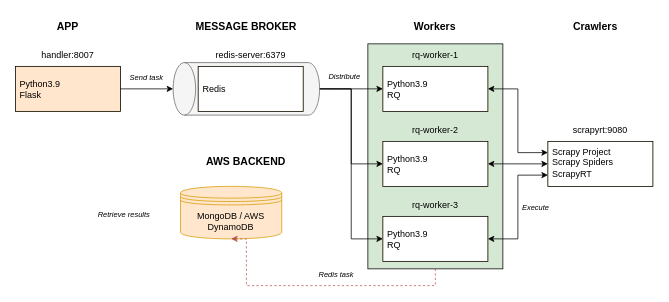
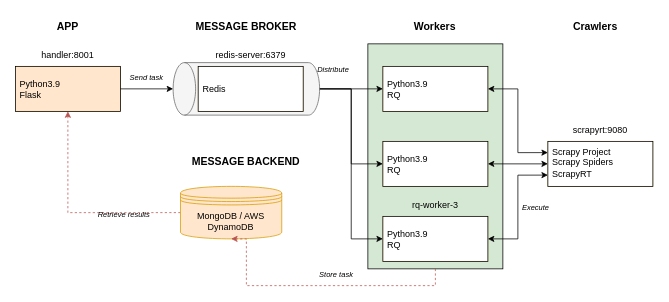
  <mxCell id="0" />
  <mxCell id="1" parent="0" />
  <mxCell id="2" value="" style="group" vertex="1" connectable="0" parent="1"><mxGeometry x="490" y="57.65" width="180" height="300" as="geometry" /></mxCell>
  <mxCell id="3" value="" style="rounded=0;whiteSpace=wrap;html=1;fillColor=#D5E8D4;" vertex="1" parent="2"><mxGeometry width="180" height="300" as="geometry" /></mxCell>
  <mxCell id="4" value="" style="group;fillColor=#fff2cc;strokeColor=#d6b656;" vertex="1" connectable="0" parent="2"><mxGeometry x="20" y="30" width="140" height="60" as="geometry" /></mxCell>
  <mxCell id="5" value="&lt;div&gt;Python3.9&lt;/div&gt;&lt;div&gt;RQ&lt;/div&gt;" style="rounded=0;whiteSpace=wrap;html=1;align=left;verticalAlign=middle;spacingLeft=4;" vertex="1" parent="4"><mxGeometry width="140" height="60" as="geometry" /></mxCell>
  <mxCell id="6" value="" style="shape=image;html=1;verticalAlign=top;verticalLabelPosition=bottom;labelBackgroundColor=#ffffff;imageAspect=0;aspect=fixed;image=https://cdn0.iconfinder.com/data/icons/social-media-2104/24/social_media_social_media_logo_docker-128.png" vertex="1" parent="4"><mxGeometry x="94" y="11" width="39" height="39" as="geometry" /></mxCell>
- <mxCell id="7" value="rq-worker-1" style="text;html=1;strokeColor=none;fillColor=none;align=center;verticalAlign=middle;whiteSpace=wrap;rounded=0;" vertex="1" parent="2"><mxGeometry x="25" width="130" height="30" as="geometry" /></mxCell>
  <mxCell id="8" value="" style="group;fillColor=#fff2cc;strokeColor=#d6b656;" vertex="1" connectable="0" parent="2"><mxGeometry x="20" y="130" width="140" height="60" as="geometry" /></mxCell>
  <mxCell id="9" value="&lt;div&gt;Python3.9&lt;/div&gt;&lt;div&gt;RQ&lt;/div&gt;" style="rounded=0;whiteSpace=wrap;html=1;align=left;verticalAlign=middle;spacingLeft=4;" vertex="1" parent="8"><mxGeometry width="140" height="60" as="geometry" /></mxCell>
  <mxCell id="10" value="" style="shape=image;html=1;verticalAlign=top;verticalLabelPosition=bottom;labelBackgroundColor=#ffffff;imageAspect=0;aspect=fixed;image=https://cdn0.iconfinder.com/data/icons/social-media-2104/24/social_media_social_media_logo_docker-128.png" vertex="1" parent="8"><mxGeometry x="94" y="11" width="38" height="38" as="geometry" /></mxCell>
- <mxCell id="11" value="rq-worker-2" style="text;html=1;strokeColor=none;fillColor=none;align=center;verticalAlign=middle;whiteSpace=wrap;rounded=0;" vertex="1" parent="2"><mxGeometry x="25" y="100" width="130" height="30" as="geometry" /></mxCell>
  <mxCell id="12" value="" style="group;fillColor=#fff2cc;strokeColor=#d6b656;" vertex="1" connectable="0" parent="2"><mxGeometry x="20" y="230" width="140" height="60" as="geometry" /></mxCell>
  <mxCell id="13" value="&lt;div&gt;Python3.9&lt;/div&gt;&lt;div&gt;RQ&lt;/div&gt;" style="rounded=0;whiteSpace=wrap;html=1;align=left;verticalAlign=middle;spacingLeft=4;" vertex="1" parent="12"><mxGeometry width="140" height="60" as="geometry" /></mxCell>
  <mxCell id="14" value="" style="shape=image;html=1;verticalAlign=top;verticalLabelPosition=bottom;labelBackgroundColor=#ffffff;imageAspect=0;aspect=fixed;image=https://cdn0.iconfinder.com/data/icons/social-media-2104/24/social_media_social_media_logo_docker-128.png" vertex="1" parent="12"><mxGeometry x="94" y="11" width="38" height="38" as="geometry" /></mxCell>
  <mxCell id="15" value="rq-worker-3" style="text;html=1;strokeColor=none;fillColor=none;align=center;verticalAlign=middle;whiteSpace=wrap;rounded=0;" vertex="1" parent="2"><mxGeometry x="25" y="200" width="130" height="30" as="geometry" /></mxCell>
  <mxCell id="16" style="edgeStyle=orthogonalEdgeStyle;rounded=0;orthogonalLoop=1;jettySize=auto;html=1;exitX=0.5;exitY=1;exitDx=0;exitDy=0;exitPerimeter=0;entryX=0;entryY=0.5;entryDx=0;entryDy=0;fontSize=14;" edge="1" parent="1" source="18" target="9"><mxGeometry relative="1" as="geometry" /></mxCell>
  <mxCell id="17" style="edgeStyle=orthogonalEdgeStyle;rounded=0;orthogonalLoop=1;jettySize=auto;html=1;exitX=0.5;exitY=1;exitDx=0;exitDy=0;exitPerimeter=0;entryX=0;entryY=0.5;entryDx=0;entryDy=0;fontSize=14;" edge="1" parent="1" source="18" target="13"><mxGeometry relative="1" as="geometry" /></mxCell>
  <mxCell id="18" value="" style="shape=cylinder3;whiteSpace=wrap;html=1;boundedLbl=1;backgroundOutline=1;size=15;fillColor=#f5f5f5;rotation=-90;strokeColor=#666666;fontColor=#333333;" vertex="1" parent="1"><mxGeometry x="292.98" y="20" width="70" height="195.31" as="geometry" /></mxCell>
  <mxCell id="19" style="edgeStyle=orthogonalEdgeStyle;rounded=0;orthogonalLoop=1;jettySize=auto;html=1;exitX=0.5;exitY=1;exitDx=0;exitDy=0;exitPerimeter=0;entryX=0;entryY=0.5;entryDx=0;entryDy=0;fontSize=14;" edge="1" parent="1" source="18" target="5"><mxGeometry relative="1" as="geometry" /></mxCell>
  <mxCell id="20" value="" style="group" vertex="1" connectable="0" parent="1"><mxGeometry x="263.75" y="57.65" width="140" height="90" as="geometry" /></mxCell>
  <mxCell id="21" value="" style="group;fillColor=#fff2cc;strokeColor=#d6b656;" vertex="1" connectable="0" parent="20"><mxGeometry y="30" width="140" height="60" as="geometry" /></mxCell>
  <mxCell id="22" value="&lt;div&gt;Redis&lt;/div&gt;" style="rounded=0;whiteSpace=wrap;html=1;align=left;verticalAlign=middle;spacingLeft=4;" vertex="1" parent="21"><mxGeometry width="140" height="60" as="geometry" /></mxCell>
  <mxCell id="23" value="" style="shape=image;html=1;verticalAlign=top;verticalLabelPosition=bottom;labelBackgroundColor=#ffffff;imageAspect=0;aspect=fixed;image=https://cdn0.iconfinder.com/data/icons/social-media-2104/24/social_media_social_media_logo_docker-128.png" vertex="1" parent="21"><mxGeometry x="94" y="11" width="38" height="38" as="geometry" /></mxCell>
  <mxCell id="24" value="redis-server:6379" style="text;html=1;strokeColor=none;fillColor=none;align=center;verticalAlign=middle;whiteSpace=wrap;rounded=0;" vertex="1" parent="20"><mxGeometry x="5" width="130" height="30" as="geometry" /></mxCell>
  <mxCell id="25" value="" style="group" vertex="1" connectable="0" parent="1"><mxGeometry x="20" y="57.65" width="140" height="90" as="geometry" /></mxCell>
  <mxCell id="26" value="" style="group;fillColor=#fff2cc;strokeColor=#d6b656;" vertex="1" connectable="0" parent="25"><mxGeometry y="30" width="140" height="60" as="geometry" /></mxCell>
  <mxCell id="27" value="&lt;div&gt;Python3.9&lt;/div&gt;&lt;div&gt;Flask&lt;/div&gt;" style="rounded=0;whiteSpace=wrap;html=1;align=left;verticalAlign=middle;spacingLeft=4;fillColor=#ffe6cc;" vertex="1" parent="26"><mxGeometry width="140" height="60" as="geometry" /></mxCell>
  <mxCell id="28" value="" style="shape=image;html=1;verticalAlign=top;verticalLabelPosition=bottom;labelBackgroundColor=#ffffff;imageAspect=0;aspect=fixed;image=https://cdn0.iconfinder.com/data/icons/social-media-2104/24/social_media_social_media_logo_docker-128.png" vertex="1" parent="26"><mxGeometry x="94" y="11" width="38" height="38" as="geometry" /></mxCell>
- <mxCell id="29" value="handler:8007" style="text;html=1;strokeColor=none;fillColor=none;align=center;verticalAlign=middle;whiteSpace=wrap;rounded=0;" vertex="1" parent="25"><mxGeometry x="5" width="130" height="30" as="geometry" /></mxCell>
+ <mxCell id="29" value="handler:8001" style="text;html=1;strokeColor=none;fillColor=none;align=center;verticalAlign=middle;whiteSpace=wrap;rounded=0;" vertex="1" parent="25"><mxGeometry x="5" width="130" height="30" as="geometry" /></mxCell>
+ <mxCell id="30" style="edgeStyle=orthogonalEdgeStyle;rounded=0;orthogonalLoop=1;jettySize=auto;html=1;exitX=0;exitY=0.5;exitDx=0;exitDy=0;entryX=0.5;entryY=1;entryDx=0;entryDy=0;fontSize=14;fillColor=#f8cecc;strokeColor=#b85450;dashed=1;" edge="1" parent="1" source="31" target="27"><mxGeometry relative="1" as="geometry" /></mxCell>
  <mxCell id="31" value="MongoDB / AWS DynamoDB" style="shape=datastore;whiteSpace=wrap;html=1;fillColor=#ffe6cc;strokeColor=#d79b00;" vertex="1" parent="1"><mxGeometry x="240.17" y="247.65" width="135" height="70" as="geometry" /></mxCell>
  <mxCell id="32" value="" style="group" vertex="1" connectable="0" parent="1"><mxGeometry x="730" y="157.65" width="140" height="90" as="geometry" /></mxCell>
  <mxCell id="33" value="" style="group;fillColor=#fff2cc;strokeColor=#d6b656;verticalAlign=middle;" vertex="1" connectable="0" parent="32"><mxGeometry y="30" width="140" height="60" as="geometry" /></mxCell>
  <mxCell id="34" value="&lt;div&gt;Scrapy Project&lt;/div&gt;&lt;div&gt;Scrapy Spiders&lt;/div&gt;&lt;div&gt;ScrapyRT&lt;/div&gt;" style="rounded=0;whiteSpace=wrap;html=1;align=left;verticalAlign=top;spacingLeft=4;" vertex="1" parent="33"><mxGeometry width="140" height="60" as="geometry" /></mxCell>
  <mxCell id="35" value="" style="shape=image;html=1;verticalAlign=top;verticalLabelPosition=bottom;labelBackgroundColor=#ffffff;imageAspect=0;aspect=fixed;image=https://cdn0.iconfinder.com/data/icons/social-media-2104/24/social_media_social_media_logo_docker-128.png" vertex="1" parent="33"><mxGeometry x="94" y="11" width="38" height="38" as="geometry" /></mxCell>
  <mxCell id="36" value="scrapyrt:9080" style="text;html=1;strokeColor=none;fillColor=none;align=center;verticalAlign=middle;whiteSpace=wrap;rounded=0;" vertex="1" parent="32"><mxGeometry x="5" width="130" height="30" as="geometry" /></mxCell>
  <mxCell id="37" value="&lt;b&gt;&lt;font style=&quot;font-size: 14px&quot;&gt;APP&lt;/font&gt;&lt;/b&gt;" style="text;html=1;strokeColor=none;fillColor=none;align=center;verticalAlign=middle;whiteSpace=wrap;rounded=0;" vertex="1" parent="1"><mxGeometry x="60" y="20" width="60" height="30" as="geometry" /></mxCell>
  <mxCell id="38" value="&lt;b&gt;&lt;font style=&quot;font-size: 14px&quot;&gt;MESSAGE BROKER&lt;/font&gt;&lt;/b&gt;" style="text;html=1;strokeColor=none;fillColor=none;align=center;verticalAlign=middle;whiteSpace=wrap;rounded=0;" vertex="1" parent="1"><mxGeometry x="256.97" y="20" width="142.02" height="30" as="geometry" /></mxCell>
- <mxCell id="39" value="&lt;b&gt;&lt;font style=&quot;font-size: 14px&quot;&gt;AWS BACKEND&lt;/font&gt;&lt;/b&gt;" style="text;html=1;strokeColor=none;fillColor=none;align=center;verticalAlign=middle;whiteSpace=wrap;rounded=0;" vertex="1" parent="1"><mxGeometry x="251.47" y="200" width="153.03" height="30" as="geometry" /></mxCell>
+ <mxCell id="39" value="&lt;b&gt;&lt;font style=&quot;font-size: 14px&quot;&gt;MESSAGE BACKEND&lt;/font&gt;&lt;/b&gt;" style="text;html=1;strokeColor=none;fillColor=none;align=center;verticalAlign=middle;whiteSpace=wrap;rounded=0;" vertex="1" parent="1"><mxGeometry x="251.47" y="200" width="153.03" height="30" as="geometry" /></mxCell>
  <mxCell id="40" value="&lt;b&gt;&lt;font style=&quot;font-size: 14px&quot;&gt;Workers&lt;/font&gt;&lt;/b&gt;" style="text;html=1;strokeColor=none;fillColor=none;align=center;verticalAlign=middle;whiteSpace=wrap;rounded=0;" vertex="1" parent="1"><mxGeometry x="503.49" y="20" width="153.03" height="30" as="geometry" /></mxCell>
  <mxCell id="41" value="&lt;span style=&quot;font-size: 14px&quot;&gt;&lt;b&gt;Crawlers&lt;/b&gt;&lt;/span&gt;" style="text;html=1;strokeColor=none;fillColor=none;align=center;verticalAlign=middle;whiteSpace=wrap;rounded=0;" vertex="1" parent="1"><mxGeometry x="716.97" y="20" width="153.03" height="30" as="geometry" /></mxCell>
  <mxCell id="42" style="edgeStyle=orthogonalEdgeStyle;rounded=0;orthogonalLoop=1;jettySize=auto;html=1;exitX=1;exitY=0.5;exitDx=0;exitDy=0;entryX=0.5;entryY=0;entryDx=0;entryDy=0;entryPerimeter=0;fontSize=14;" edge="1" parent="1" source="27" target="18"><mxGeometry relative="1" as="geometry" /></mxCell>
  <mxCell id="43" style="edgeStyle=orthogonalEdgeStyle;rounded=0;orthogonalLoop=1;jettySize=auto;html=1;exitX=1;exitY=0.5;exitDx=0;exitDy=0;entryX=0;entryY=0.25;entryDx=0;entryDy=0;fontSize=14;startArrow=classic;startFill=1;" edge="1" parent="1" source="5" target="34"><mxGeometry relative="1" as="geometry" /></mxCell>
  <mxCell id="44" style="edgeStyle=orthogonalEdgeStyle;rounded=0;orthogonalLoop=1;jettySize=auto;html=1;exitX=1;exitY=0.5;exitDx=0;exitDy=0;entryX=0;entryY=0.5;entryDx=0;entryDy=0;fontSize=14;startArrow=classic;startFill=1;" edge="1" parent="1" source="9" target="34"><mxGeometry relative="1" as="geometry" /></mxCell>
  <mxCell id="45" style="edgeStyle=orthogonalEdgeStyle;rounded=0;orthogonalLoop=1;jettySize=auto;html=1;exitX=1;exitY=0.5;exitDx=0;exitDy=0;entryX=0;entryY=0.75;entryDx=0;entryDy=0;fontSize=14;startArrow=classic;startFill=1;" edge="1" parent="1" source="13" target="34"><mxGeometry relative="1" as="geometry" /></mxCell>
  <mxCell id="46" style="edgeStyle=orthogonalEdgeStyle;rounded=0;orthogonalLoop=1;jettySize=auto;html=1;exitX=0.5;exitY=1;exitDx=0;exitDy=0;entryX=0.5;entryY=1;entryDx=0;entryDy=0;fontSize=14;fillColor=#f8cecc;strokeColor=#b85450;dashed=1;" edge="1" parent="1" source="3" target="31"><mxGeometry relative="1" as="geometry"><Array as="points"><mxPoint x="580" y="380" /><mxPoint x="328" y="380" /></Array></mxGeometry></mxCell>
  <mxCell id="47" value="&lt;i&gt;Send task&lt;/i&gt;" style="text;html=1;strokeColor=none;fillColor=none;align=center;verticalAlign=middle;whiteSpace=wrap;rounded=0;fontSize=10;" vertex="1" parent="1"><mxGeometry x="165" y="87" width="60" height="30" as="geometry" /></mxCell>
- <mxCell id="48" value="&lt;i&gt;Distribute&lt;/i&gt;" style="text;html=1;strokeColor=none;fillColor=none;align=center;verticalAlign=middle;whiteSpace=wrap;rounded=0;fontSize=10;" vertex="1" parent="1"><mxGeometry x="429" y="86" width="60" height="30" as="geometry" /></mxCell>
+ <mxCell id="48" value="&lt;i&gt;Distribute&lt;/i&gt;" style="text;html=1;strokeColor=none;fillColor=none;align=center;verticalAlign=middle;whiteSpace=wrap;rounded=0;fontSize=10;" vertex="1" parent="1"><mxGeometry x="414" y="76" width="60" height="30" as="geometry" /></mxCell>
  <mxCell id="49" value="&lt;i&gt;Execute&lt;/i&gt;" style="text;html=1;strokeColor=none;fillColor=none;align=center;verticalAlign=middle;whiteSpace=wrap;rounded=0;fontSize=10;" vertex="1" parent="1"><mxGeometry x="684" y="260" width="60" height="30" as="geometry" /></mxCell>
- <mxCell id="50" value="&lt;i&gt;Redis task&lt;/i&gt;" style="text;html=1;strokeColor=none;fillColor=none;align=center;verticalAlign=middle;whiteSpace=wrap;rounded=0;fontSize=10;" vertex="1" parent="1"><mxGeometry x="418" y="350" width="60" height="30" as="geometry" /></mxCell>
+ <mxCell id="50" value="&lt;i&gt;Store task&lt;/i&gt;" style="text;html=1;strokeColor=none;fillColor=none;align=center;verticalAlign=middle;whiteSpace=wrap;rounded=0;fontSize=10;" vertex="1" parent="1"><mxGeometry x="418" y="350" width="60" height="30" as="geometry" /></mxCell>
  <mxCell id="51" value="&lt;i&gt;Retrieve results&lt;/i&gt;" style="text;html=1;strokeColor=none;fillColor=none;align=center;verticalAlign=middle;whiteSpace=wrap;rounded=0;fontSize=10;" vertex="1" parent="1"><mxGeometry x="120" y="270" width="90" height="30" as="geometry" /></mxCell>
